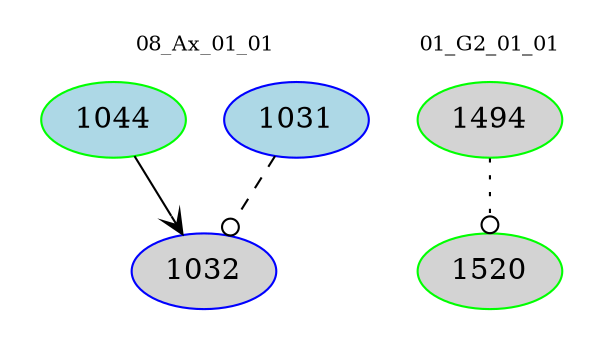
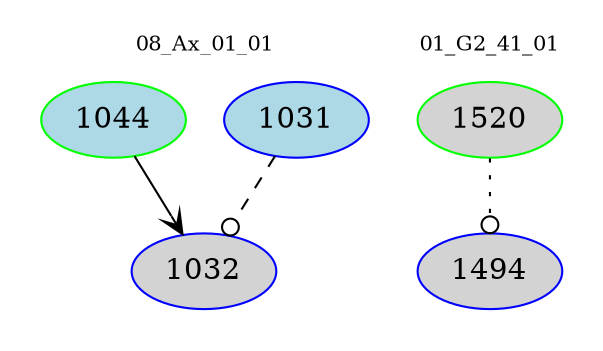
  digraph {
    node [color=blue fillcolor=lightgrey style=filled]
    edge [arrowhead=odot color=black]
    n1 [fillcolor=lightblue label=1031]
    n2 [label=1032]
    n3 [color=green fillcolor=lightblue label=1044]
-   n4 [color=green label=1494]
+   n4 [label=1494]
    n5 [color=green label=1520]
    subgraph cluster_1 {
      color=white
      fontsize=10
      label="08_Ax_01_01"
      n1
      n2
      n3
    }
    subgraph cluster_2 {
      color=white
      fontsize=10
-     label="01_G2_01_01"
+     label="01_G2_41_01"
      n4
      n5
    }
    n1 -> n2 [style=dashed]
    n3 -> n2 [arrowhead=vee style=solid]
-   n4 -> n5 [style=dotted]
+   n5 -> n4 [style=dotted]
  }
